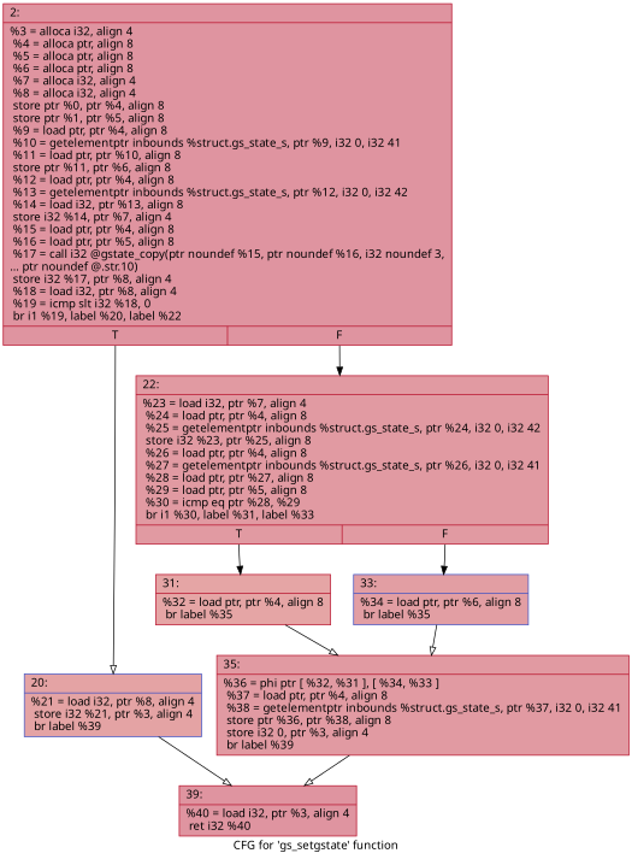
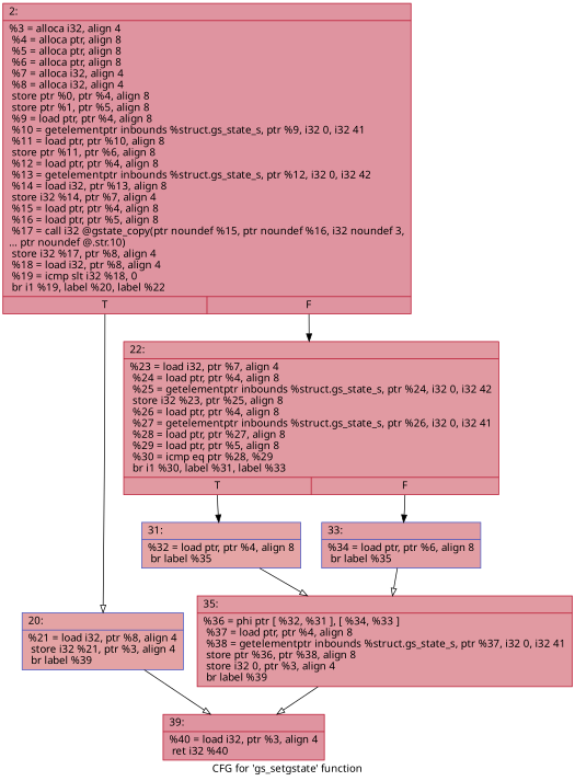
  digraph {
    label="CFG for 'gs_setgstate' function"
    fontname="Noto Sans"
    node [color="#b70d28ff" fillcolor="#b70d2870" fontname="Noto Sans" shape=record style=filled]
    edge [arrowhead=onormal fontname="Noto Sans"]
    n1 [label="{2:\l|  %3 = alloca i32, align 4\l  %4 = alloca ptr, align 8\l  %5 = alloca ptr, align 8\l  %6 = alloca ptr, align 8\l  %7 = alloca i32, align 4\l  %8 = alloca i32, align 4\l  store ptr %0, ptr %4, align 8\l  store ptr %1, ptr %5, align 8\l  %9 = load ptr, ptr %4, align 8\l  %10 = getelementptr inbounds %struct.gs_state_s, ptr %9, i32 0, i32 41\l  %11 = load ptr, ptr %10, align 8\l  store ptr %11, ptr %6, align 8\l  %12 = load ptr, ptr %4, align 8\l  %13 = getelementptr inbounds %struct.gs_state_s, ptr %12, i32 0, i32 42\l  %14 = load i32, ptr %13, align 8\l  store i32 %14, ptr %7, align 4\l  %15 = load ptr, ptr %4, align 8\l  %16 = load ptr, ptr %5, align 8\l  %17 = call i32 @gstate_copy(ptr noundef %15, ptr noundef %16, i32 noundef 3,\l... ptr noundef @.str.10)\l  store i32 %17, ptr %8, align 4\l  %18 = load i32, ptr %8, align 4\l  %19 = icmp slt i32 %18, 0\l  br i1 %19, label %20, label %22\l|{<s0>T|<s1>F}}"]
    n2 [color="#3d50c3ff" fillcolor="#c32e3170" label="{20:\l|  %21 = load i32, ptr %8, align 4\l  store i32 %21, ptr %3, align 4\l  br label %39\l}"]
    n3 [fillcolor="#bb1b2c70" label="{22:\l|  %23 = load i32, ptr %7, align 4\l  %24 = load ptr, ptr %4, align 8\l  %25 = getelementptr inbounds %struct.gs_state_s, ptr %24, i32 0, i32 42\l  store i32 %23, ptr %25, align 8\l  %26 = load ptr, ptr %4, align 8\l  %27 = getelementptr inbounds %struct.gs_state_s, ptr %26, i32 0, i32 41\l  %28 = load ptr, ptr %27, align 8\l  %29 = load ptr, ptr %5, align 8\l  %30 = icmp eq ptr %28, %29\l  br i1 %30, label %31, label %33\l|{<s0>T|<s1>F}}"]
    n4 [label="{39:\l|  %40 = load i32, ptr %3, align 4\l  ret i32 %40\l}"]
-   n5 [fillcolor="#c5333470" label="{31:\l|  %32 = load ptr, ptr %4, align 8\l  br label %35\l}"]
+   n5 [color="#3d50c3ff" fillcolor="#c5333470" label="{31:\l|  %32 = load ptr, ptr %4, align 8\l  br label %35\l}"]
    n6 [color="#3d50c3ff" fillcolor="#be242e70" label="{33:\l|  %34 = load ptr, ptr %6, align 8\l  br label %35\l}"]
    n7 [fillcolor="#bb1b2c70" label="{35:\l|  %36 = phi ptr [ %32, %31 ], [ %34, %33 ]\l  %37 = load ptr, ptr %4, align 8\l  %38 = getelementptr inbounds %struct.gs_state_s, ptr %37, i32 0, i32 41\l  store ptr %36, ptr %38, align 8\l  store i32 0, ptr %3, align 4\l  br label %39\l}"]
    n1 -> n2 [tailport=s0]
    n1 -> n3 [tailport=s1 arrowhead=normal]
    n2 -> n4
    n3 -> n5 [tailport=s0 arrowhead=normal]
    n3 -> n6 [tailport=s1 arrowhead=normal]
    n5 -> n7
    n6 -> n7
    n7 -> n4
  }
